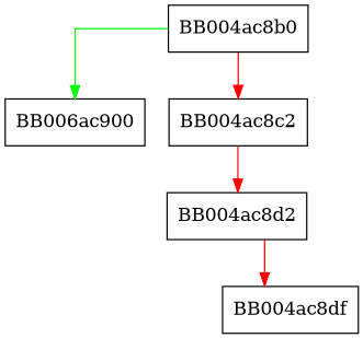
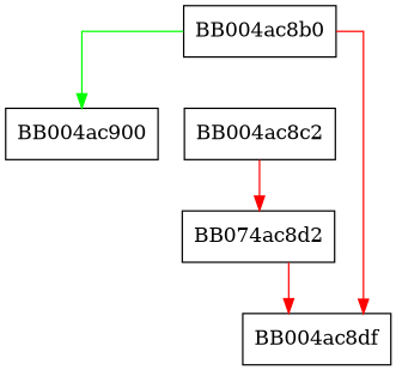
  digraph {
    splines=ortho
    node [shape=box]
    edge [color=red]
    BB004ac8b0
-   BB004ac900 [label=BB006ac900]
+   BB004ac900
    BB004ac8c2
-   BB004ac8d2
+   BB004ac8d2 [label=BB074ac8d2]
    BB004ac8df
    BB004ac8b0 -> BB004ac900 [color=green]
-   BB004ac8b0 -> BB004ac8c2
+   BB004ac8b0 -> BB004ac8df
    BB004ac8c2 -> BB004ac8d2
    BB004ac8d2 -> BB004ac8df
  }
